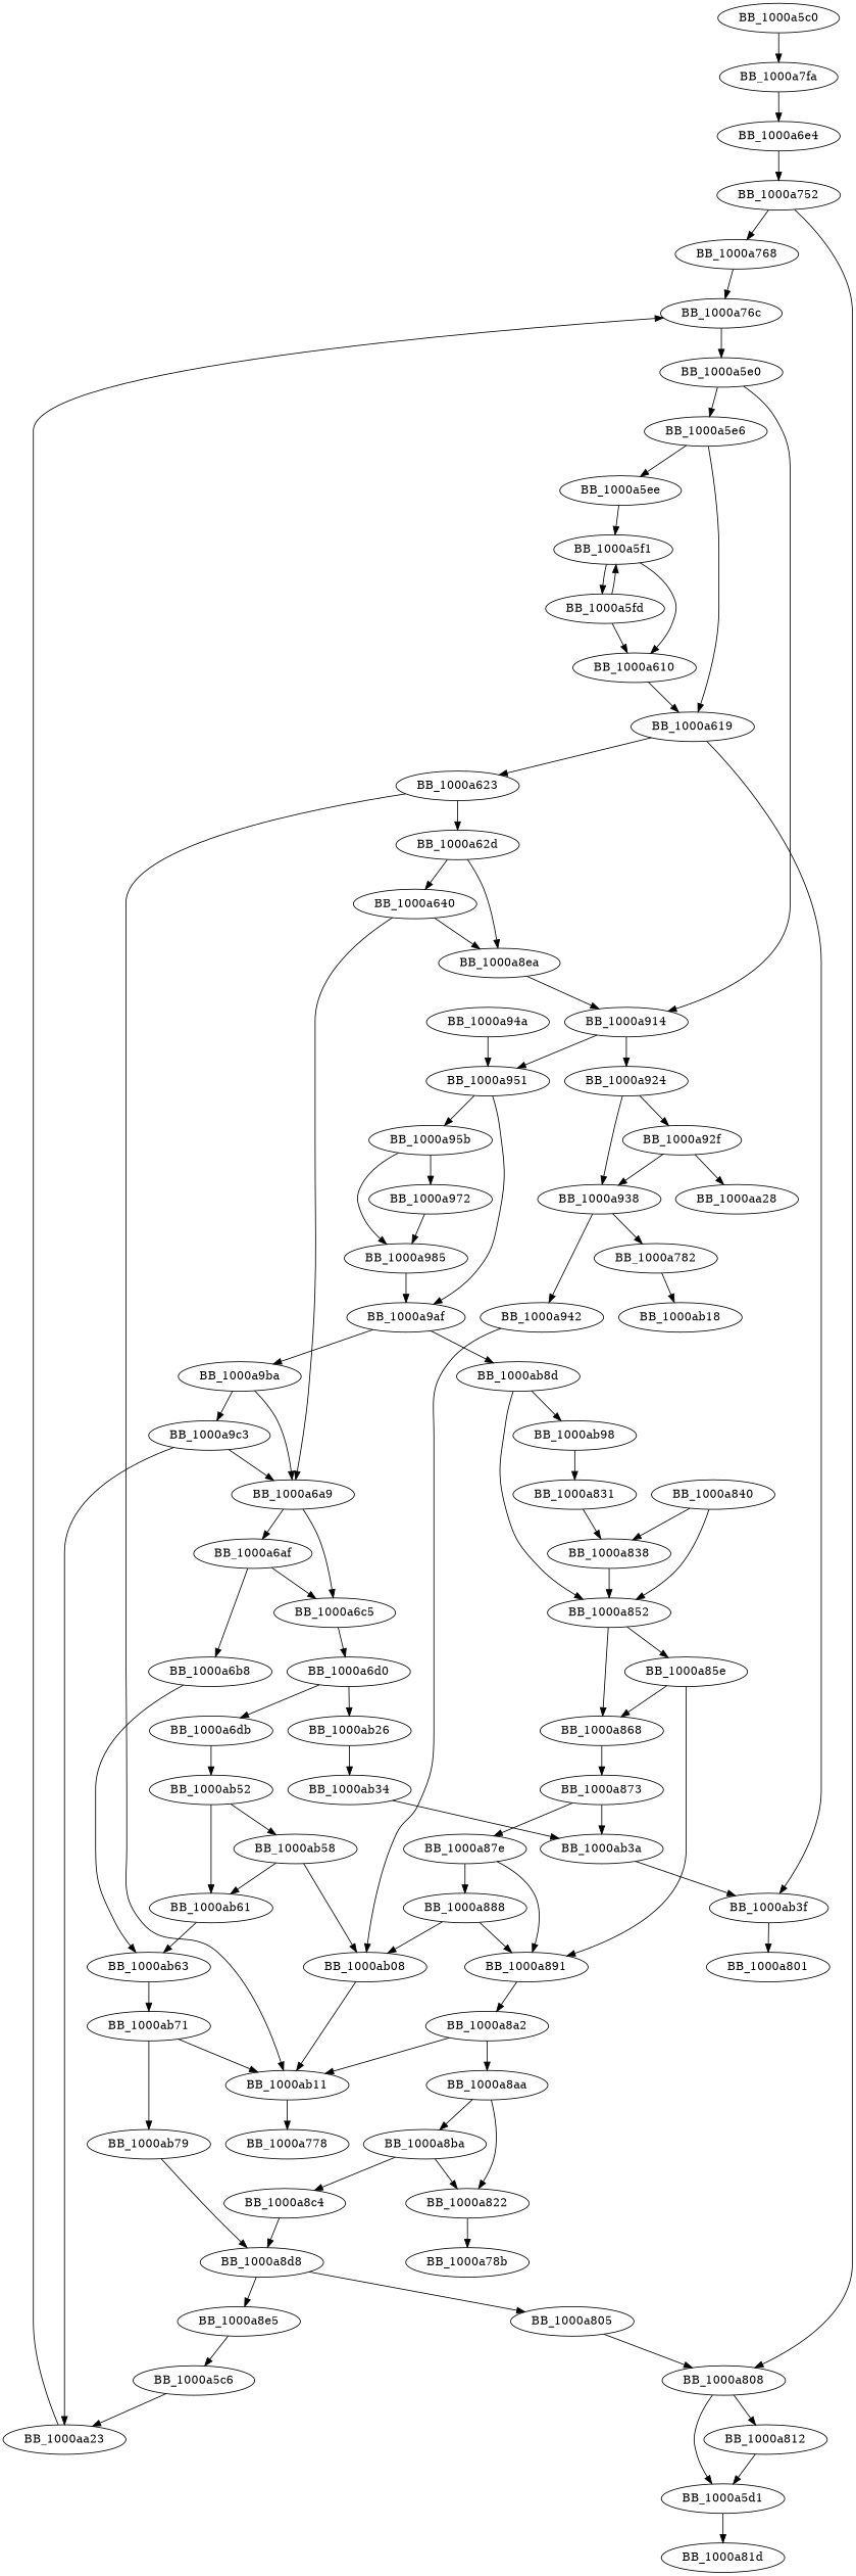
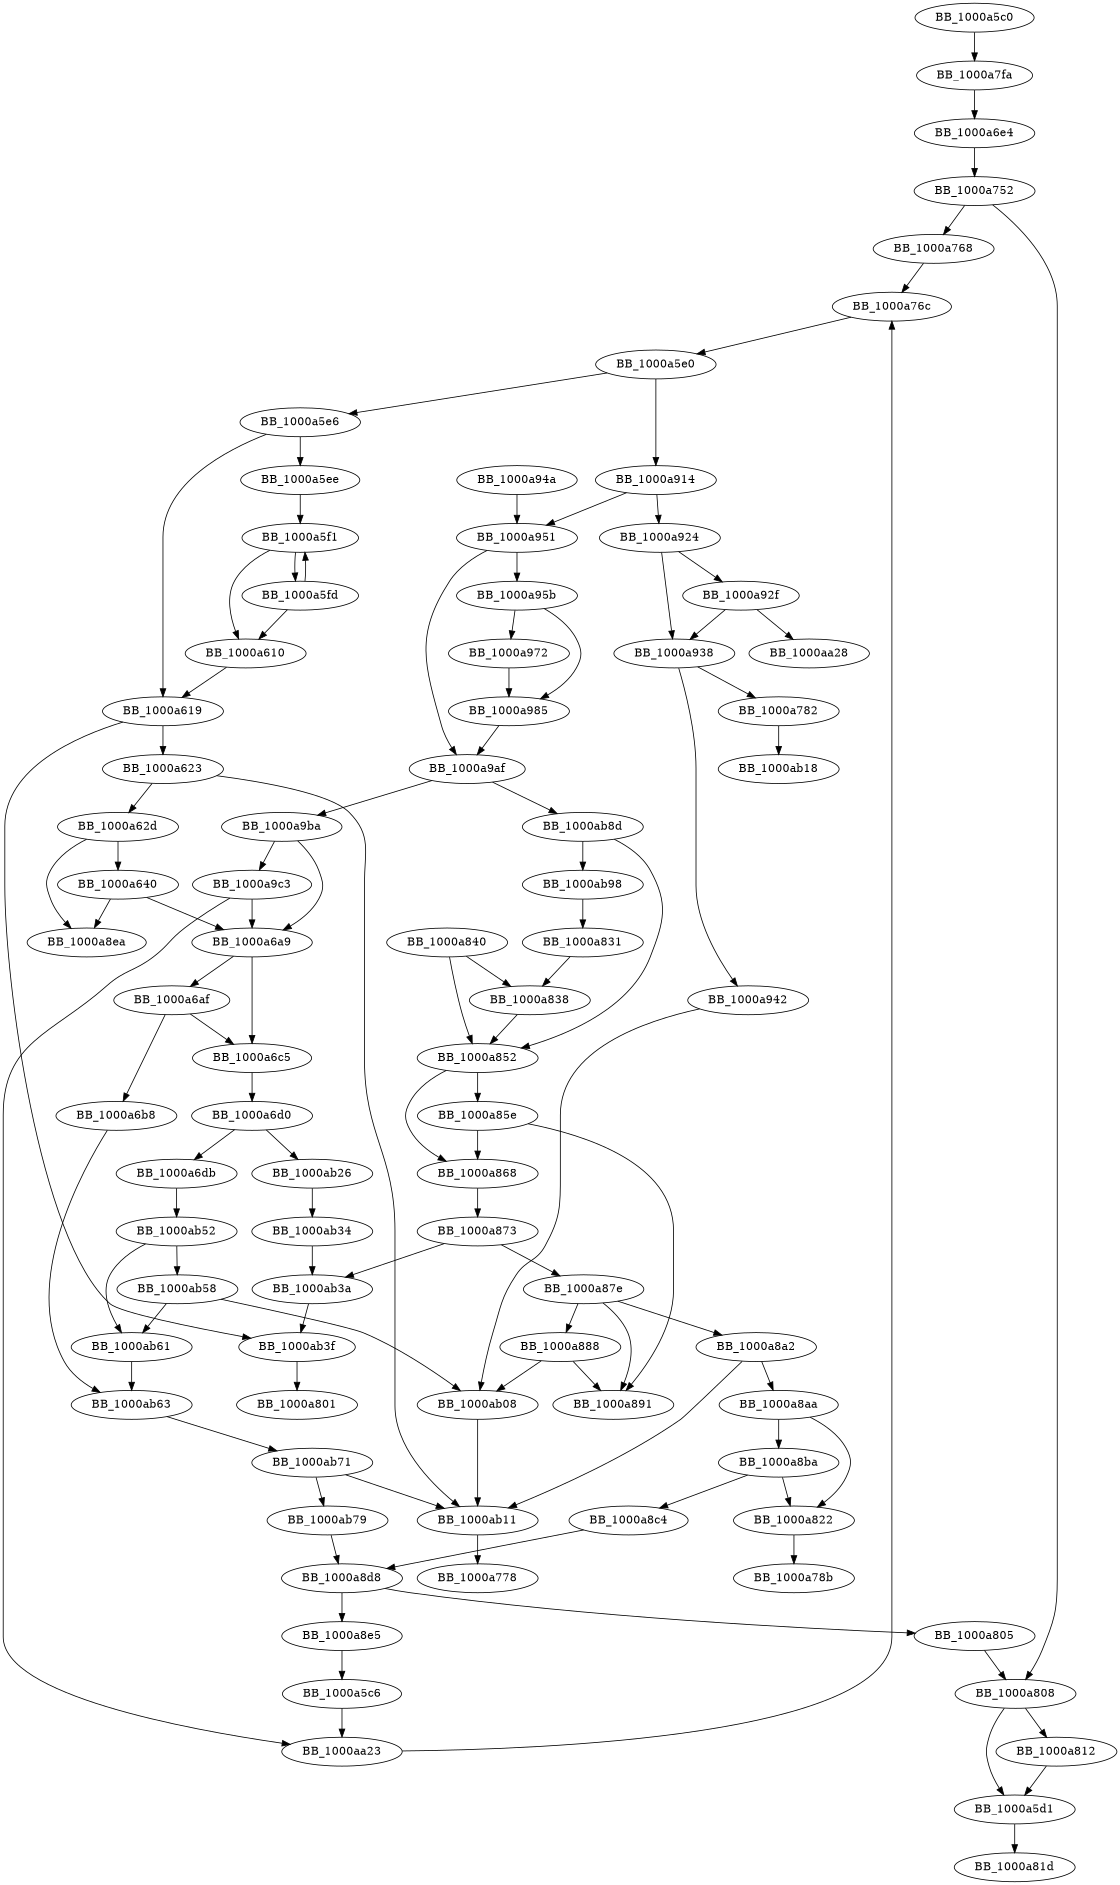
  digraph {
    BB_1000a5c0
    BB_1000a7fa
    BB_1000a6e4
    BB_1000a752
    BB_1000a5c6
    BB_1000aa23
    BB_1000a76c
    BB_1000a5e0
    BB_1000a5d1
    BB_1000a81d
    BB_1000a5e6
    BB_1000a914
    BB_1000a5ee
    BB_1000a619
    BB_1000a924
    BB_1000a951
    BB_1000a5f1
    BB_1000a623
    BB_1000ab3f
    BB_1000a92f
    BB_1000a938
    BB_1000a95b
    BB_1000a9af
    BB_1000a5fd
    BB_1000a610
    BB_1000a62d
    BB_1000ab11
    BB_1000a801
    BB_1000a640
    BB_1000a8ea
    BB_1000a778
    BB_1000a6a9
    BB_1000a6af
    BB_1000a6c5
    BB_1000a6b8
    BB_1000a6d0
    BB_1000ab63
    BB_1000a6db
    BB_1000ab26
    BB_1000ab71
    BB_1000ab79
    BB_1000ab52
    BB_1000ab34
    BB_1000ab58
    BB_1000ab61
    BB_1000ab3a
    BB_1000ab08
    BB_1000a768
    BB_1000a808
    BB_1000a812
    BB_1000a782
    BB_1000ab18
    BB_1000a805
    BB_1000a822
    BB_1000a78b
    BB_1000a831
    BB_1000a838
    BB_1000a852
    BB_1000a840
    BB_1000a85e
    BB_1000a868
    BB_1000a891
    BB_1000a873
    BB_1000a8a2
    BB_1000a87e
    BB_1000a8aa
    BB_1000a888
    BB_1000a8ba
    BB_1000a8c4
    BB_1000a8d8
    BB_1000a8e5
    BB_1000aa28
    BB_1000a942
    BB_1000a972
    BB_1000a985
    BB_1000a9ba
    BB_1000ab8d
    BB_1000a94a
    BB_1000a9c3
    BB_1000ab98
    BB_1000a5c0 -> BB_1000a7fa
    BB_1000a7fa -> BB_1000a6e4
    BB_1000a6e4 -> BB_1000a752
    BB_1000a752 -> BB_1000a768
    BB_1000a752 -> BB_1000a808
    BB_1000a5c6 -> BB_1000aa23
    BB_1000aa23 -> BB_1000a76c
    BB_1000a76c -> BB_1000a5e0
    BB_1000a5e0 -> BB_1000a5e6
    BB_1000a5e0 -> BB_1000a914
    BB_1000a5d1 -> BB_1000a81d
    BB_1000a5e6 -> BB_1000a5ee
    BB_1000a5e6 -> BB_1000a619
    BB_1000a914 -> BB_1000a924
    BB_1000a914 -> BB_1000a951
    BB_1000a5ee -> BB_1000a5f1
    BB_1000a619 -> BB_1000a623
    BB_1000a619 -> BB_1000ab3f
    BB_1000a924 -> BB_1000a92f
    BB_1000a924 -> BB_1000a938
    BB_1000a951 -> BB_1000a95b
    BB_1000a951 -> BB_1000a9af
    BB_1000a5f1 -> BB_1000a5fd
    BB_1000a5f1 -> BB_1000a610
    BB_1000a623 -> BB_1000a62d
    BB_1000a623 -> BB_1000ab11
    BB_1000ab3f -> BB_1000a801
    BB_1000a92f -> BB_1000a938
    BB_1000a92f -> BB_1000aa28
    BB_1000a938 -> BB_1000a782
    BB_1000a938 -> BB_1000a942
    BB_1000a95b -> BB_1000a972
    BB_1000a95b -> BB_1000a985
    BB_1000a9af -> BB_1000a9ba
    BB_1000a9af -> BB_1000ab8d
    BB_1000a5fd -> BB_1000a5f1
    BB_1000a5fd -> BB_1000a610
    BB_1000a610 -> BB_1000a619
    BB_1000a62d -> BB_1000a640
    BB_1000a62d -> BB_1000a8ea
    BB_1000ab11 -> BB_1000a778
    BB_1000a640 -> BB_1000a8ea
    BB_1000a640 -> BB_1000a6a9
-   BB_1000a8ea -> BB_1000a914
    BB_1000a6a9 -> BB_1000a6af
    BB_1000a6a9 -> BB_1000a6c5
    BB_1000a6af -> BB_1000a6c5
    BB_1000a6af -> BB_1000a6b8
    BB_1000a6c5 -> BB_1000a6d0
    BB_1000a6b8 -> BB_1000ab63
    BB_1000a6d0 -> BB_1000a6db
    BB_1000a6d0 -> BB_1000ab26
    BB_1000ab63 -> BB_1000ab71
    BB_1000a6db -> BB_1000ab52
    BB_1000ab26 -> BB_1000ab34
    BB_1000ab71 -> BB_1000ab11
    BB_1000ab71 -> BB_1000ab79
    BB_1000ab79 -> BB_1000a8d8
    BB_1000ab52 -> BB_1000ab58
    BB_1000ab52 -> BB_1000ab61
    BB_1000ab34 -> BB_1000ab3a
    BB_1000ab58 -> BB_1000ab61
    BB_1000ab58 -> BB_1000ab08
    BB_1000ab61 -> BB_1000ab63
    BB_1000ab3a -> BB_1000ab3f
    BB_1000ab08 -> BB_1000ab11
    BB_1000a768 -> BB_1000a76c
    BB_1000a808 -> BB_1000a5d1
    BB_1000a808 -> BB_1000a812
    BB_1000a812 -> BB_1000a5d1
    BB_1000a782 -> BB_1000ab18
    BB_1000a805 -> BB_1000a808
    BB_1000a822 -> BB_1000a78b
    BB_1000a831 -> BB_1000a838
    BB_1000a838 -> BB_1000a852
    BB_1000a852 -> BB_1000a85e
    BB_1000a852 -> BB_1000a868
    BB_1000a840 -> BB_1000a838
    BB_1000a840 -> BB_1000a852
    BB_1000a85e -> BB_1000a868
    BB_1000a85e -> BB_1000a891
    BB_1000a868 -> BB_1000a873
-   BB_1000a891 -> BB_1000a8a2
+   BB_1000a87e -> BB_1000a8a2
    BB_1000a873 -> BB_1000ab3a
    BB_1000a873 -> BB_1000a87e
    BB_1000a8a2 -> BB_1000ab11
    BB_1000a8a2 -> BB_1000a8aa
    BB_1000a87e -> BB_1000a891
    BB_1000a87e -> BB_1000a888
    BB_1000a8aa -> BB_1000a822
    BB_1000a8aa -> BB_1000a8ba
    BB_1000a888 -> BB_1000ab08
    BB_1000a888 -> BB_1000a891
    BB_1000a8ba -> BB_1000a822
    BB_1000a8ba -> BB_1000a8c4
    BB_1000a8c4 -> BB_1000a8d8
    BB_1000a8d8 -> BB_1000a805
    BB_1000a8d8 -> BB_1000a8e5
    BB_1000a8e5 -> BB_1000a5c6
    BB_1000a942 -> BB_1000ab08
    BB_1000a972 -> BB_1000a985
    BB_1000a985 -> BB_1000a9af
    BB_1000a9ba -> BB_1000a6a9
    BB_1000a9ba -> BB_1000a9c3
    BB_1000ab8d -> BB_1000a852
    BB_1000ab8d -> BB_1000ab98
    BB_1000a94a -> BB_1000a951
    BB_1000a9c3 -> BB_1000aa23
    BB_1000a9c3 -> BB_1000a6a9
    BB_1000ab98 -> BB_1000a831
  }
